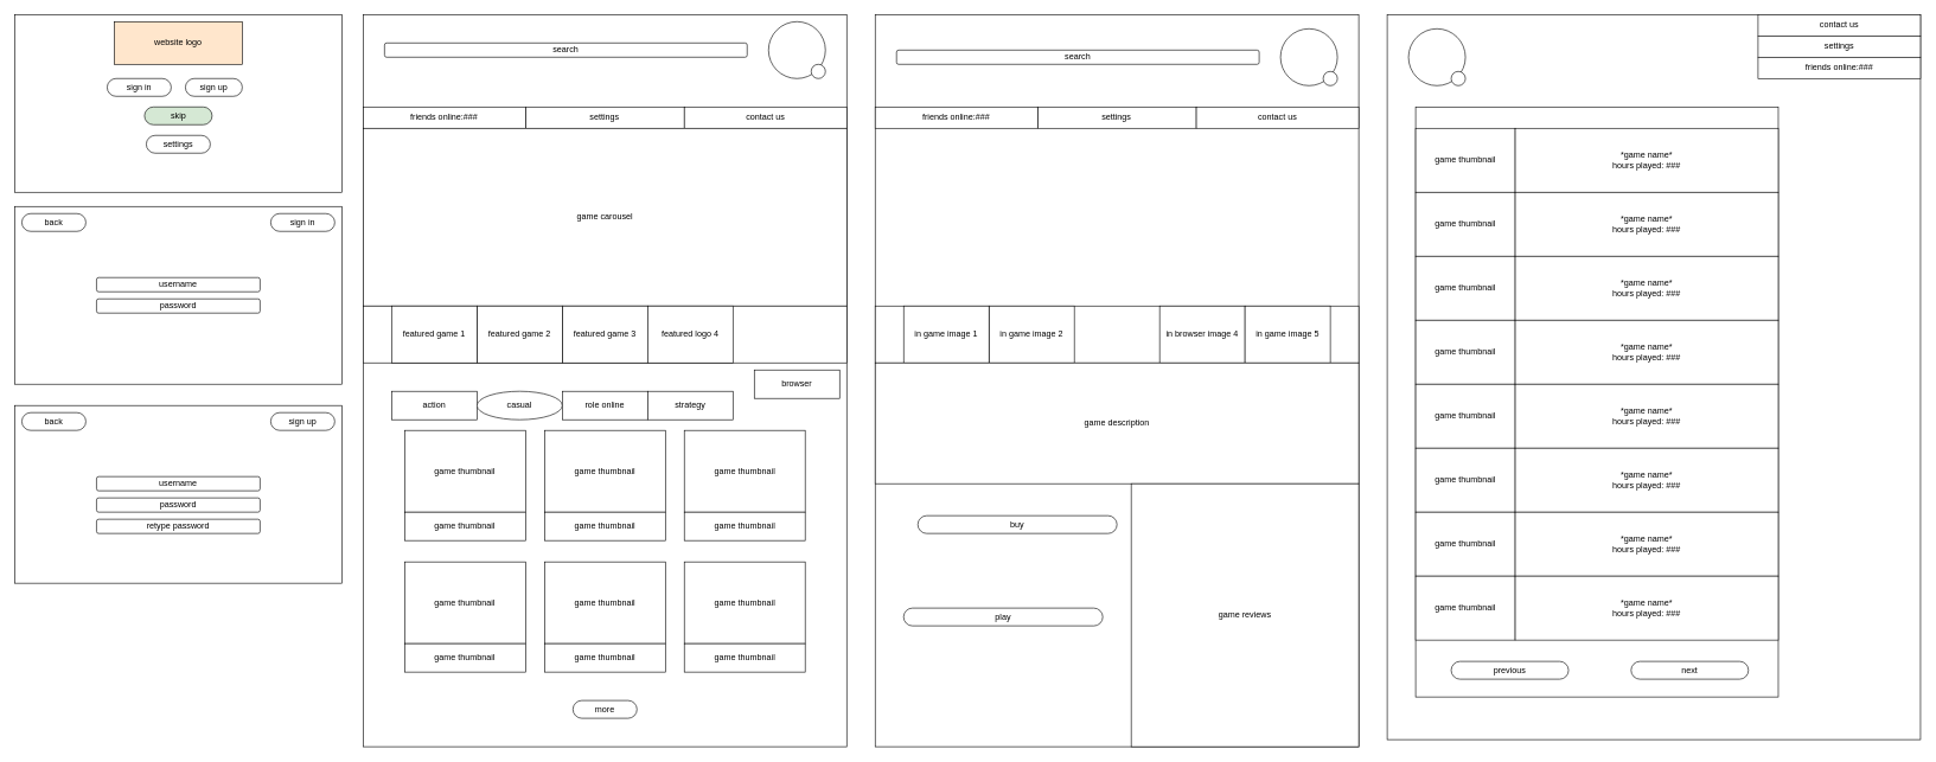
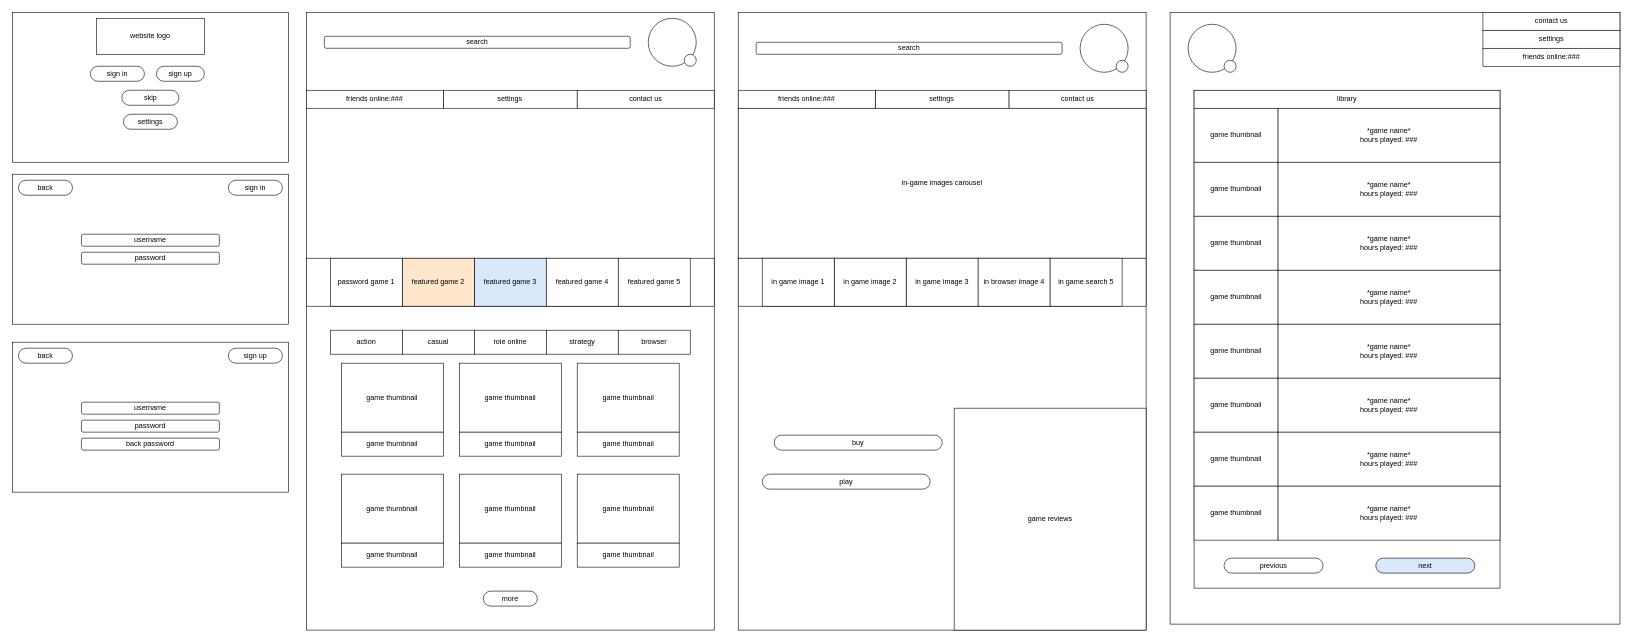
  <mxCell id="0" />
  <mxCell id="1" parent="0" />
  <mxCell id="2" value="" style="rounded=0;whiteSpace=wrap;html=1;" vertex="1" parent="1"><mxGeometry x="20" y="20" width="460" height="250" as="geometry" /></mxCell>
- <mxCell id="3" value="website logo" style="rounded=0;whiteSpace=wrap;html=1;fillColor=#ffe6cc;" vertex="1" parent="1"><mxGeometry x="160" y="30" width="180" height="60" as="geometry" /></mxCell>
+ <mxCell id="3" value="website logo" style="rounded=0;whiteSpace=wrap;html=1;" vertex="1" parent="1"><mxGeometry x="160" y="30" width="180" height="60" as="geometry" /></mxCell>
  <mxCell id="4" value="sign in" style="rounded=1;whiteSpace=wrap;html=1;arcSize=50;" vertex="1" parent="1"><mxGeometry x="150" y="110" width="90" height="25" as="geometry" /></mxCell>
  <mxCell id="5" value="sign up" style="rounded=1;whiteSpace=wrap;html=1;arcSize=50;" vertex="1" parent="1"><mxGeometry x="260" y="110" width="80" height="25" as="geometry" /></mxCell>
- <mxCell id="6" value="skip" style="rounded=1;whiteSpace=wrap;html=1;arcSize=50;fillColor=#d5e8d4;" vertex="1" parent="1"><mxGeometry x="202.5" y="150" width="95" height="25" as="geometry" /></mxCell>
+ <mxCell id="6" value="skip" style="rounded=1;whiteSpace=wrap;html=1;arcSize=50;" vertex="1" parent="1"><mxGeometry x="202.5" y="150" width="95" height="25" as="geometry" /></mxCell>
  <mxCell id="7" value="settings" style="rounded=1;whiteSpace=wrap;html=1;arcSize=50;" vertex="1" parent="1"><mxGeometry x="205" y="190" width="90" height="25" as="geometry" /></mxCell>
  <mxCell id="8" value="" style="rounded=0;whiteSpace=wrap;html=1;" vertex="1" parent="1"><mxGeometry x="20" y="290" width="460" height="250" as="geometry" /></mxCell>
  <mxCell id="9" value="username" style="rounded=1;whiteSpace=wrap;html=1;" vertex="1" parent="1"><mxGeometry x="135" y="390" width="230" height="20" as="geometry" /></mxCell>
  <mxCell id="10" value="password" style="rounded=1;whiteSpace=wrap;html=1;" vertex="1" parent="1"><mxGeometry x="135" y="420" width="230" height="20" as="geometry" /></mxCell>
  <mxCell id="11" value="back" style="rounded=1;whiteSpace=wrap;html=1;arcSize=50;" vertex="1" parent="1"><mxGeometry x="30" y="300" width="90" height="25" as="geometry" /></mxCell>
  <mxCell id="12" value="sign in" style="rounded=1;whiteSpace=wrap;html=1;arcSize=50;" vertex="1" parent="1"><mxGeometry x="380" y="300" width="90" height="25" as="geometry" /></mxCell>
  <mxCell id="13" value="" style="rounded=0;whiteSpace=wrap;html=1;" vertex="1" parent="1"><mxGeometry x="20" y="570" width="460" height="250" as="geometry" /></mxCell>
  <mxCell id="14" value="username" style="rounded=1;whiteSpace=wrap;html=1;" vertex="1" parent="1"><mxGeometry x="135" y="670" width="230" height="20" as="geometry" /></mxCell>
  <mxCell id="15" value="password" style="rounded=1;whiteSpace=wrap;html=1;" vertex="1" parent="1"><mxGeometry x="135" y="700" width="230" height="20" as="geometry" /></mxCell>
  <mxCell id="16" value="back" style="rounded=1;whiteSpace=wrap;html=1;arcSize=50;" vertex="1" parent="1"><mxGeometry x="30" y="580" width="90" height="25" as="geometry" /></mxCell>
  <mxCell id="17" value="sign up" style="rounded=1;whiteSpace=wrap;html=1;arcSize=50;" vertex="1" parent="1"><mxGeometry x="380" y="580" width="90" height="25" as="geometry" /></mxCell>
- <mxCell id="18" value="retype password" style="rounded=1;whiteSpace=wrap;html=1;" vertex="1" parent="1"><mxGeometry x="135" y="730" width="230" height="20" as="geometry" /></mxCell>
+ <mxCell id="18" value="back password" style="rounded=1;whiteSpace=wrap;html=1;" vertex="1" parent="1"><mxGeometry x="135" y="730" width="230" height="20" as="geometry" /></mxCell>
  <mxCell id="19" value="" style="rounded=0;whiteSpace=wrap;html=1;" vertex="1" parent="1"><mxGeometry x="510" y="20" width="680" height="1030" as="geometry" /></mxCell>
  <mxCell id="20" value="search" style="rounded=1;whiteSpace=wrap;html=1;" vertex="1" parent="1"><mxGeometry x="540" y="60" width="510" height="20" as="geometry" /></mxCell>
  <mxCell id="21" value="" style="ellipse;whiteSpace=wrap;html=1;aspect=fixed;" vertex="1" parent="1"><mxGeometry x="1080" y="30" width="80" height="80" as="geometry" /></mxCell>
  <mxCell id="22" value="" style="ellipse;whiteSpace=wrap;html=1;aspect=fixed;" vertex="1" parent="1"><mxGeometry x="1140" y="90" width="20" height="20" as="geometry" /></mxCell>
  <mxCell id="23" value="settings" style="rounded=0;whiteSpace=wrap;html=1;" vertex="1" parent="1"><mxGeometry x="738.44" y="150" width="223.12" height="30" as="geometry" /></mxCell>
  <mxCell id="24" value="friends online:###" style="rounded=0;whiteSpace=wrap;html=1;" vertex="1" parent="1"><mxGeometry x="510" y="150" width="228.44" height="30" as="geometry" /></mxCell>
  <mxCell id="25" value="contact us" style="rounded=0;whiteSpace=wrap;html=1;" vertex="1" parent="1"><mxGeometry x="961.56" y="150" width="228.44" height="30" as="geometry" /></mxCell>
- <mxCell id="26" value="game carousel" style="rounded=0;whiteSpace=wrap;html=1;" vertex="1" parent="1"><mxGeometry x="510" y="180" width="680" height="250" as="geometry" /></mxCell>
  <mxCell id="27" value="" style="rounded=0;whiteSpace=wrap;html=1;" vertex="1" parent="1"><mxGeometry x="510" y="430" width="680" height="80" as="geometry" /></mxCell>
- <mxCell id="28" value="featured game 3" style="rounded=0;whiteSpace=wrap;html=1;" vertex="1" parent="1"><mxGeometry x="790" y="430" width="120" height="80" as="geometry" /></mxCell>
- <mxCell id="29" value="featured logo 4" style="rounded=0;whiteSpace=wrap;html=1;" vertex="1" parent="1"><mxGeometry x="910" y="430" width="120" height="80" as="geometry" /></mxCell>
- <mxCell id="31" value="featured game 2" style="rounded=0;whiteSpace=wrap;html=1;" vertex="1" parent="1"><mxGeometry x="670" y="430" width="120" height="80" as="geometry" /></mxCell>
- <mxCell id="32" value="featured game 1" style="rounded=0;whiteSpace=wrap;html=1;" vertex="1" parent="1"><mxGeometry x="550" y="430" width="120" height="80" as="geometry" /></mxCell>
+ <mxCell id="28" value="featured game 3" style="rounded=0;whiteSpace=wrap;html=1;fillColor=#dae8fc;" vertex="1" parent="1"><mxGeometry x="790" y="430" width="120" height="80" as="geometry" /></mxCell>
+ <mxCell id="29" value="featured game 4" style="rounded=0;whiteSpace=wrap;html=1;" vertex="1" parent="1"><mxGeometry x="910" y="430" width="120" height="80" as="geometry" /></mxCell>
+ <mxCell id="30" value="featured game 5" style="rounded=0;whiteSpace=wrap;html=1;" vertex="1" parent="1"><mxGeometry x="1030" y="430" width="120" height="80" as="geometry" /></mxCell>
+ <mxCell id="31" value="featured game 2" style="rounded=0;whiteSpace=wrap;html=1;fillColor=#ffe6cc;" vertex="1" parent="1"><mxGeometry x="670" y="430" width="120" height="80" as="geometry" /></mxCell>
+ <mxCell id="32" value="password game 1" style="rounded=0;whiteSpace=wrap;html=1;" vertex="1" parent="1"><mxGeometry x="550" y="430" width="120" height="80" as="geometry" /></mxCell>
  <mxCell id="33" value="action&lt;span data-darkreader-inline-color=&quot;&quot; style=&quot;color: rgba(0, 0, 0, 0); font-family: monospace; font-size: 0px; text-align: start; --darkreader-inline-color:rgba(255, 255, 255, 0);&quot;&gt;%3CmxGraphModel%3E%3Croot%3E%3CmxCell%20id%3D%220%22%2F%3E%3CmxCell%20id%3D%221%22%20parent%3D%220%22%2F%3E%3CmxCell%20id%3D%222%22%20value%3D%22featured%20game%201%22%20style%3D%22rounded%3D0%3BwhiteSpace%3Dwrap%3Bhtml%3D1%3B%22%20vertex%3D%221%22%20parent%3D%221%22%3E%3CmxGeometry%20x%3D%22300%22%20y%3D%22520%22%20width%3D%22120%22%20height%3D%22100%22%20as%3D%22geometry%22%2F%3E%3C%2FmxCell%3E%3C%2Froot%3E%3C%2FmxGraphModel%3E&lt;/span&gt;" style="rounded=0;whiteSpace=wrap;html=1;" vertex="1" parent="1"><mxGeometry x="550" y="550" width="120" height="40" as="geometry" /></mxCell>
- <mxCell id="34" value="casual" style="ellipse;whiteSpace=wrap;html=1;" vertex="1" parent="1"><mxGeometry x="670" y="550" width="120" height="40" as="geometry" /></mxCell>
+ <mxCell id="34" value="casual" style="rounded=0;whiteSpace=wrap;html=1;" vertex="1" parent="1"><mxGeometry x="670" y="550" width="120" height="40" as="geometry" /></mxCell>
  <mxCell id="35" value="role online" style="rounded=0;whiteSpace=wrap;html=1;" vertex="1" parent="1"><mxGeometry x="790" y="550" width="120" height="40" as="geometry" /></mxCell>
  <mxCell id="36" value="strategy" style="rounded=0;whiteSpace=wrap;html=1;" vertex="1" parent="1"><mxGeometry x="910" y="550" width="120" height="40" as="geometry" /></mxCell>
- <mxCell id="37" value="browser" style="rounded=0;whiteSpace=wrap;html=1;" vertex="1" parent="1"><mxGeometry x="1060" y="520" width="120" height="40" as="geometry" /></mxCell>
+ <mxCell id="37" value="browser" style="rounded=0;whiteSpace=wrap;html=1;" vertex="1" parent="1"><mxGeometry x="1030" y="550" width="120" height="40" as="geometry" /></mxCell>
  <mxCell id="38" value="game thumbnail" style="rounded=0;whiteSpace=wrap;html=1;" vertex="1" parent="1"><mxGeometry x="765" y="605" width="170" height="115" as="geometry" /></mxCell>
  <mxCell id="39" value="game thumbnail" style="rounded=0;whiteSpace=wrap;html=1;" vertex="1" parent="1"><mxGeometry x="765" y="790" width="170" height="115" as="geometry" /></mxCell>
  <mxCell id="40" value="game thumbnail" style="rounded=0;whiteSpace=wrap;html=1;" vertex="1" parent="1"><mxGeometry x="961.56" y="790" width="170" height="115" as="geometry" /></mxCell>
  <mxCell id="41" value="game thumbnail" style="rounded=0;whiteSpace=wrap;html=1;" vertex="1" parent="1"><mxGeometry x="961.56" y="605" width="170" height="115" as="geometry" /></mxCell>
  <mxCell id="42" value="game thumbnail" style="rounded=0;whiteSpace=wrap;html=1;" vertex="1" parent="1"><mxGeometry x="568.44" y="605" width="170" height="115" as="geometry" /></mxCell>
  <mxCell id="43" value="game thumbnail" style="rounded=0;whiteSpace=wrap;html=1;" vertex="1" parent="1"><mxGeometry x="568.44" y="790" width="170" height="115" as="geometry" /></mxCell>
  <mxCell id="44" value="game thumbnail" style="rounded=0;whiteSpace=wrap;html=1;" vertex="1" parent="1"><mxGeometry x="568.44" y="720" width="170" height="40" as="geometry" /></mxCell>
  <mxCell id="45" value="game thumbnail" style="rounded=0;whiteSpace=wrap;html=1;" vertex="1" parent="1"><mxGeometry x="765" y="720" width="170" height="40" as="geometry" /></mxCell>
  <mxCell id="46" value="game thumbnail" style="rounded=0;whiteSpace=wrap;html=1;" vertex="1" parent="1"><mxGeometry x="961.56" y="720" width="170" height="40" as="geometry" /></mxCell>
  <mxCell id="47" value="game thumbnail" style="rounded=0;whiteSpace=wrap;html=1;" vertex="1" parent="1"><mxGeometry x="568.44" y="905" width="170" height="40" as="geometry" /></mxCell>
  <mxCell id="48" value="game thumbnail" style="rounded=0;whiteSpace=wrap;html=1;" vertex="1" parent="1"><mxGeometry x="765" y="905" width="170" height="40" as="geometry" /></mxCell>
  <mxCell id="49" value="game thumbnail" style="rounded=0;whiteSpace=wrap;html=1;" vertex="1" parent="1"><mxGeometry x="961.56" y="905" width="170" height="40" as="geometry" /></mxCell>
  <mxCell id="50" value="more" style="rounded=1;whiteSpace=wrap;html=1;arcSize=50;" vertex="1" parent="1"><mxGeometry x="805" y="985" width="90" height="25" as="geometry" /></mxCell>
  <mxCell id="51" value="" style="rounded=0;whiteSpace=wrap;html=1;" vertex="1" parent="1"><mxGeometry x="1230" y="20" width="680" height="1030" as="geometry" /></mxCell>
  <mxCell id="52" value="search" style="rounded=1;whiteSpace=wrap;html=1;" vertex="1" parent="1"><mxGeometry x="1260" y="70" width="510" height="20" as="geometry" /></mxCell>
  <mxCell id="53" value="" style="ellipse;whiteSpace=wrap;html=1;aspect=fixed;" vertex="1" parent="1"><mxGeometry x="1800" y="40" width="80" height="80" as="geometry" /></mxCell>
  <mxCell id="54" value="" style="ellipse;whiteSpace=wrap;html=1;aspect=fixed;" vertex="1" parent="1"><mxGeometry x="1860" y="100" width="20" height="20" as="geometry" /></mxCell>
  <mxCell id="55" value="settings" style="rounded=0;whiteSpace=wrap;html=1;" vertex="1" parent="1"><mxGeometry x="1458.44" y="150" width="223.12" height="30" as="geometry" /></mxCell>
  <mxCell id="56" value="friends online:###" style="rounded=0;whiteSpace=wrap;html=1;" vertex="1" parent="1"><mxGeometry x="1230" y="150" width="228.44" height="30" as="geometry" /></mxCell>
  <mxCell id="57" value="contact us" style="rounded=0;whiteSpace=wrap;html=1;" vertex="1" parent="1"><mxGeometry x="1681.56" y="150" width="228.44" height="30" as="geometry" /></mxCell>
+ <mxCell id="58" value="in-game images carousel" style="rounded=0;whiteSpace=wrap;html=1;" vertex="1" parent="1"><mxGeometry x="1230" y="180" width="680" height="250" as="geometry" /></mxCell>
  <mxCell id="59" value="" style="rounded=0;whiteSpace=wrap;html=1;" vertex="1" parent="1"><mxGeometry x="1230" y="430" width="680" height="80" as="geometry" /></mxCell>
+ <mxCell id="60" value="in game image 3" style="rounded=0;whiteSpace=wrap;html=1;" vertex="1" parent="1"><mxGeometry x="1510" y="430" width="120" height="80" as="geometry" /></mxCell>
  <mxCell id="61" value="in browser image 4" style="rounded=0;whiteSpace=wrap;html=1;" vertex="1" parent="1"><mxGeometry x="1630" y="430" width="120" height="80" as="geometry" /></mxCell>
- <mxCell id="62" value="in game image 5" style="rounded=0;whiteSpace=wrap;html=1;" vertex="1" parent="1"><mxGeometry x="1750" y="430" width="120" height="80" as="geometry" /></mxCell>
+ <mxCell id="62" value="in game search 5" style="rounded=0;whiteSpace=wrap;html=1;" vertex="1" parent="1"><mxGeometry x="1750" y="430" width="120" height="80" as="geometry" /></mxCell>
  <mxCell id="63" value="in game image 2" style="rounded=0;whiteSpace=wrap;html=1;" vertex="1" parent="1"><mxGeometry x="1390" y="430" width="120" height="80" as="geometry" /></mxCell>
  <mxCell id="64" value="in game image 1" style="rounded=0;whiteSpace=wrap;html=1;" vertex="1" parent="1"><mxGeometry x="1270" y="430" width="120" height="80" as="geometry" /></mxCell>
- <mxCell id="65" value="game description" style="rounded=0;whiteSpace=wrap;html=1;" vertex="1" parent="1"><mxGeometry x="1230" y="510" width="680" height="170" as="geometry" /></mxCell>
  <mxCell id="66" value="game reviews" style="rounded=0;whiteSpace=wrap;html=1;" vertex="1" parent="1"><mxGeometry x="1590" y="680" width="320" height="370" as="geometry" /></mxCell>
  <mxCell id="67" value="buy" style="rounded=1;whiteSpace=wrap;html=1;arcSize=50;" vertex="1" parent="1"><mxGeometry x="1290" y="725" width="280" height="25" as="geometry" /></mxCell>
- <mxCell id="68" value="play" style="rounded=1;whiteSpace=wrap;html=1;arcSize=50;" vertex="1" parent="1"><mxGeometry x="1270" y="855" width="280" height="25" as="geometry" /></mxCell>
+ <mxCell id="68" value="play" style="rounded=1;whiteSpace=wrap;html=1;arcSize=50;" vertex="1" parent="1"><mxGeometry x="1270" y="790" width="280" height="25" as="geometry" /></mxCell>
  <mxCell id="69" value="" style="rounded=0;whiteSpace=wrap;html=1;" vertex="1" parent="1"><mxGeometry x="1950" y="20" width="750" height="1020" as="geometry" /></mxCell>
  <mxCell id="70" value="" style="ellipse;whiteSpace=wrap;html=1;aspect=fixed;" vertex="1" parent="1"><mxGeometry x="1980" y="40" width="80" height="80" as="geometry" /></mxCell>
  <mxCell id="71" value="" style="ellipse;whiteSpace=wrap;html=1;aspect=fixed;" vertex="1" parent="1"><mxGeometry x="2040" y="100" width="20" height="20" as="geometry" /></mxCell>
  <mxCell id="72" value="contact us" style="rounded=0;whiteSpace=wrap;html=1;" vertex="1" parent="1"><mxGeometry x="2471.56" y="20" width="228.44" height="30" as="geometry" /></mxCell>
  <mxCell id="73" value="settings" style="rounded=0;whiteSpace=wrap;html=1;" vertex="1" parent="1"><mxGeometry x="2471.56" y="50" width="228.44" height="30" as="geometry" /></mxCell>
  <mxCell id="74" value="friends online:###" style="rounded=0;whiteSpace=wrap;html=1;" vertex="1" parent="1"><mxGeometry x="2471.56" y="80" width="228.44" height="30" as="geometry" /></mxCell>
  <mxCell id="75" value="&lt;br&gt;&lt;br&gt;" style="rounded=0;whiteSpace=wrap;html=1;" vertex="1" parent="1"><mxGeometry x="1990" y="150" width="510" height="830" as="geometry" /></mxCell>
+ <mxCell id="76" value="library" style="rounded=0;whiteSpace=wrap;html=1;" vertex="1" parent="1"><mxGeometry x="1990" y="150" width="510" height="30" as="geometry" /></mxCell>
  <mxCell id="77" value="game thumbnail" style="rounded=0;whiteSpace=wrap;html=1;" vertex="1" parent="1"><mxGeometry x="1990" y="180" width="140" height="90" as="geometry" /></mxCell>
  <mxCell id="78" value="game thumbnail" style="rounded=0;whiteSpace=wrap;html=1;" vertex="1" parent="1"><mxGeometry x="1990" y="270" width="140" height="90" as="geometry" /></mxCell>
  <mxCell id="79" value="game thumbnail" style="rounded=0;whiteSpace=wrap;html=1;" vertex="1" parent="1"><mxGeometry x="1990" y="360" width="140" height="90" as="geometry" /></mxCell>
  <mxCell id="80" value="game thumbnail" style="rounded=0;whiteSpace=wrap;html=1;" vertex="1" parent="1"><mxGeometry x="1990" y="450" width="140" height="90" as="geometry" /></mxCell>
  <mxCell id="81" value="game thumbnail" style="rounded=0;whiteSpace=wrap;html=1;" vertex="1" parent="1"><mxGeometry x="1990" y="540" width="140" height="90" as="geometry" /></mxCell>
  <mxCell id="82" value="game thumbnail" style="rounded=0;whiteSpace=wrap;html=1;" vertex="1" parent="1"><mxGeometry x="1990" y="630" width="140" height="90" as="geometry" /></mxCell>
  <mxCell id="83" value="game thumbnail" style="rounded=0;whiteSpace=wrap;html=1;" vertex="1" parent="1"><mxGeometry x="1990" y="720" width="140" height="90" as="geometry" /></mxCell>
  <mxCell id="84" value="game thumbnail" style="rounded=0;whiteSpace=wrap;html=1;" vertex="1" parent="1"><mxGeometry x="1990" y="810" width="140" height="90" as="geometry" /></mxCell>
  <mxCell id="85" value="previous" style="rounded=1;whiteSpace=wrap;html=1;arcSize=50;" vertex="1" parent="1"><mxGeometry x="2040" y="930" width="165" height="25" as="geometry" /></mxCell>
  <mxCell id="86" value="*game name*&lt;br&gt;hours played: ###" style="rounded=0;whiteSpace=wrap;html=1;" vertex="1" parent="1"><mxGeometry x="2130" y="180" width="370" height="90" as="geometry" /></mxCell>
  <mxCell id="87" value="*game name*&lt;br&gt;hours played: ###" style="rounded=0;whiteSpace=wrap;html=1;" vertex="1" parent="1"><mxGeometry x="2130" y="270" width="370" height="90" as="geometry" /></mxCell>
  <mxCell id="88" value="*game name*&lt;br&gt;hours played: ###" style="rounded=0;whiteSpace=wrap;html=1;" vertex="1" parent="1"><mxGeometry x="2130" y="360" width="370" height="90" as="geometry" /></mxCell>
  <mxCell id="89" value="*game name*&lt;br&gt;hours played: ###" style="rounded=0;whiteSpace=wrap;html=1;" vertex="1" parent="1"><mxGeometry x="2130" y="450" width="370" height="90" as="geometry" /></mxCell>
  <mxCell id="90" value="*game name*&lt;br&gt;hours played: ###" style="rounded=0;whiteSpace=wrap;html=1;" vertex="1" parent="1"><mxGeometry x="2130" y="540" width="370" height="90" as="geometry" /></mxCell>
  <mxCell id="91" value="*game name*&lt;br&gt;hours played: ###" style="rounded=0;whiteSpace=wrap;html=1;" vertex="1" parent="1"><mxGeometry x="2130" y="630" width="370" height="90" as="geometry" /></mxCell>
  <mxCell id="92" value="*game name*&lt;br&gt;hours played: ###" style="rounded=0;whiteSpace=wrap;html=1;" vertex="1" parent="1"><mxGeometry x="2130" y="720" width="370" height="90" as="geometry" /></mxCell>
  <mxCell id="93" value="*game name*&lt;br&gt;hours played: ###" style="rounded=0;whiteSpace=wrap;html=1;" vertex="1" parent="1"><mxGeometry x="2130" y="810" width="370" height="90" as="geometry" /></mxCell>
- <mxCell id="94" value="next" style="rounded=1;whiteSpace=wrap;html=1;arcSize=50;" vertex="1" parent="1"><mxGeometry x="2293" y="930" width="165" height="25" as="geometry" /></mxCell>
+ <mxCell id="94" value="next" style="rounded=1;whiteSpace=wrap;html=1;arcSize=50;fillColor=#dae8fc;" vertex="1" parent="1"><mxGeometry x="2293" y="930" width="165" height="25" as="geometry" /></mxCell>
